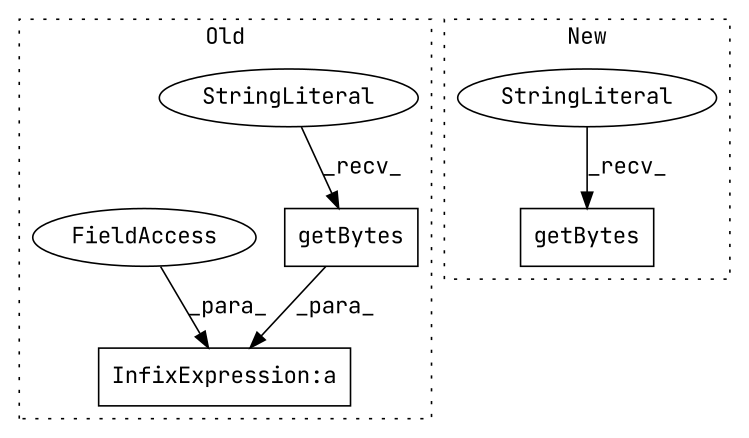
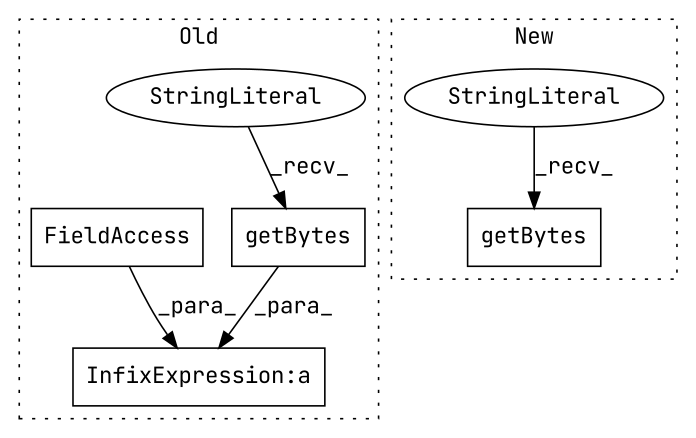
  digraph {
    fontname="JetBrains Mono"
    node [a=32 l=10 shape=box fontname="JetBrains Mono"]
    edge [fontname="JetBrains Mono"]
    n1 [label=getBytes s=45955]
    n2 [a=45 l=55 label=StringLiteral s=45899 shape=ellipse]
    n3 [a=27 l=3 label="InfixExpression:a" s=45896]
-   n4 [a=22 l=19 label=FieldAccess s=45877 shape=ellipse]
+   n4 [a=22 l=19 label=FieldAccess s=45877]
    n5 [label=getBytes s=46146]
    n6 [a=45 l=34 label=StringLiteral s=46111 shape=ellipse]
    subgraph cluster_1 {
      label=Old
      style=dotted
      n1
      n2
      n3
      n4
    }
    subgraph cluster_2 {
      label=New
      style=dotted
      n5
      n6
    }
    n1 -> n3 [label=_para_]
    n2 -> n1 [label=_recv_]
    n4 -> n3 [label=_para_]
    n6 -> n5 [label=_recv_]
  }
